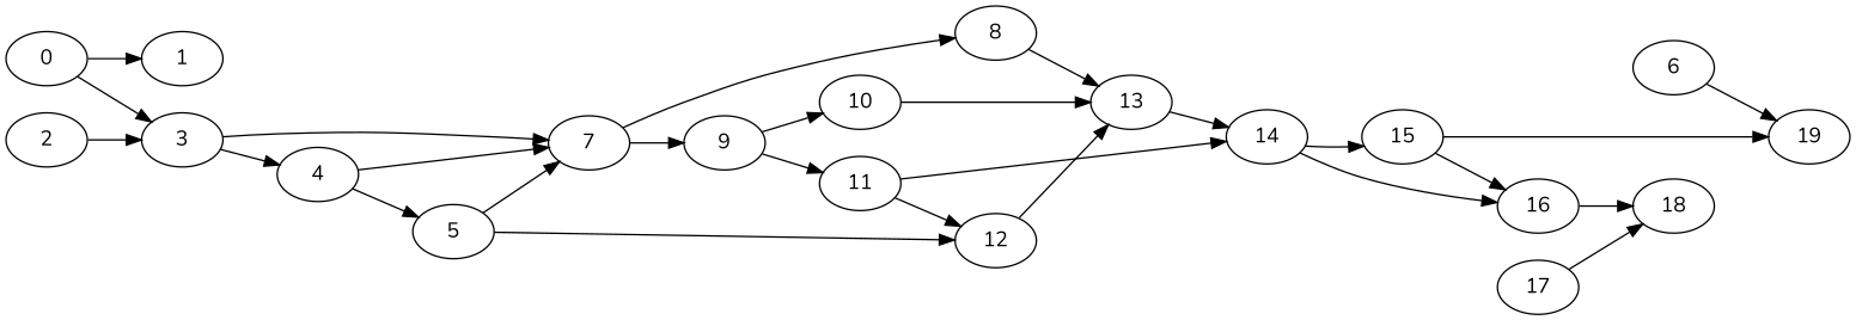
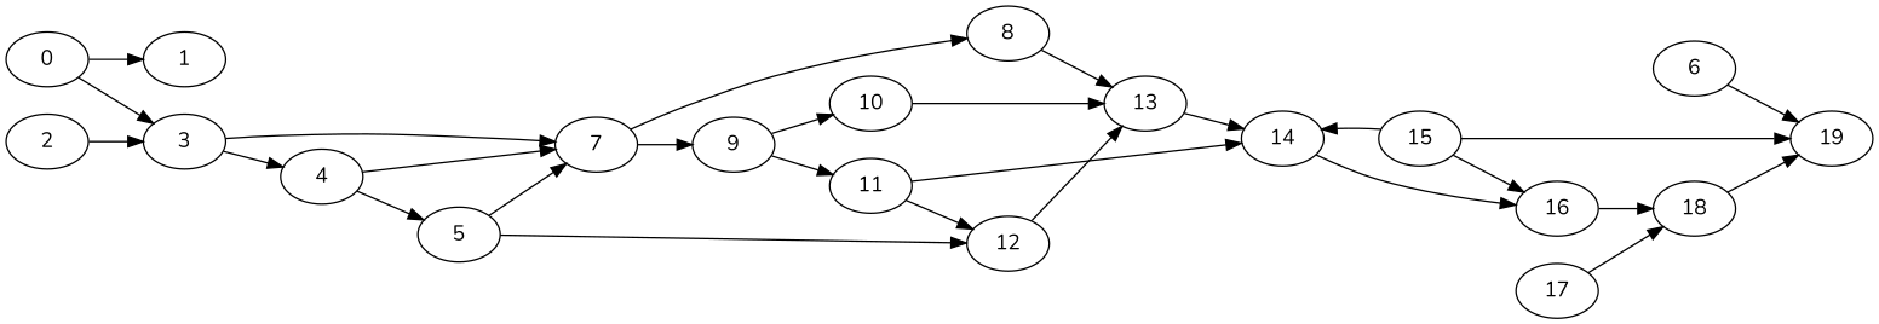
  digraph {
    fontname=Nunito
    rankdir=LR
    node [fontname=Nunito]
    edge [fontname=Nunito]
    0
    1
    3
    4
    7
    2
    5
    8
    9
    12
    6
    19
    13
    10
    11
    14
    15
    16
    18
    17
    0 -> 1
    0 -> 3
    3 -> 4
    3 -> 7
    4 -> 7
    4 -> 5
    7 -> 8
    7 -> 9
    2 -> 3
    5 -> 7
    5 -> 12
    8 -> 13
    9 -> 10
    9 -> 11
    12 -> 13
    6 -> 19
    13 -> 14
    10 -> 13
    11 -> 12
    11 -> 14
-   14 -> 15
+   15 -> 14
    14 -> 16
    15 -> 19
    15 -> 16
    16 -> 18
+   18 -> 19
    17 -> 18
  }
